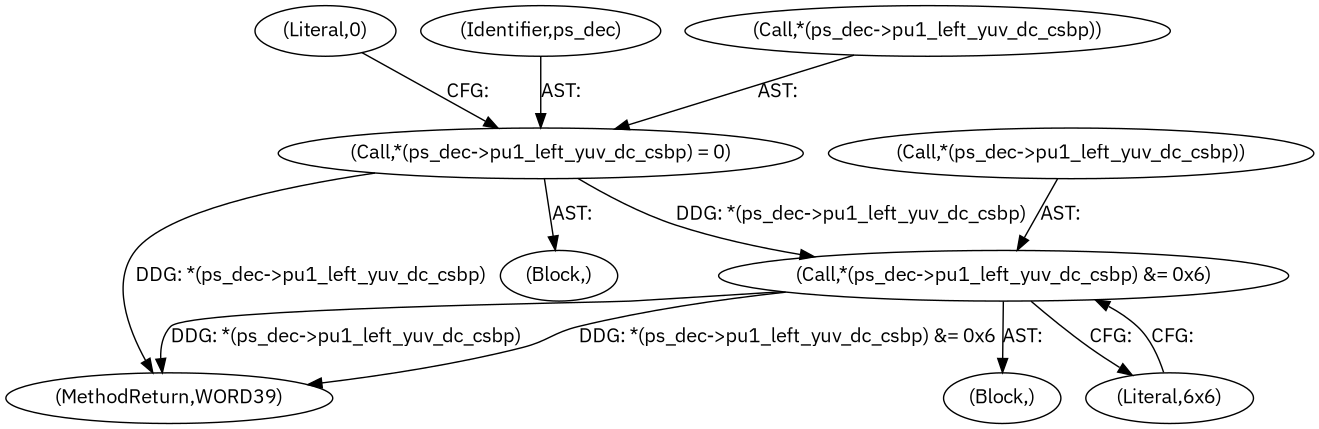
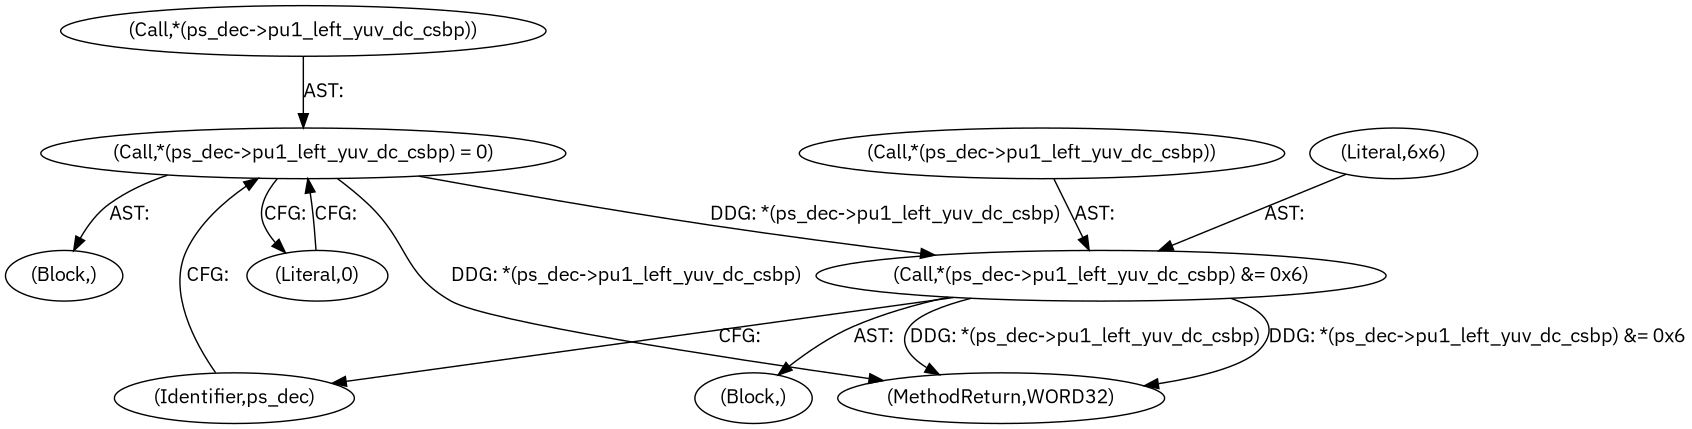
  digraph {
    fontname="IBM Plex Sans"
    node [fontname="IBM Plex Sans"]
    edge [fontname="IBM Plex Sans"]
    n1 [label="(Call,*(ps_dec->pu1_left_yuv_dc_csbp) = 0)"]
    n2 [label="(Call,*(ps_dec->pu1_left_yuv_dc_csbp) &= 0x6)"]
-   n3 [label="(MethodReturn,WORD39)"]
+   n3 [label="(MethodReturn,WORD32)"]
    n4 [label="(Literal,0)"]
    n5 [label="(Block,)"]
    n6 [label="(Block,)"]
    n7 [label="(Literal,6x6)"]
    n8 [label="(Identifier,ps_dec)"]
    n9 [label="(Call,*(ps_dec->pu1_left_yuv_dc_csbp))"]
    n10 [label="(Call,*(ps_dec->pu1_left_yuv_dc_csbp))"]
    n1 -> n2 [label="DDG: *(ps_dec->pu1_left_yuv_dc_csbp)"]
    n1 -> n3 [label="DDG: *(ps_dec->pu1_left_yuv_dc_csbp)"]
+   n1 -> n4 [label="CFG: "]
    n1 -> n5 [label="AST: "]
    n2 -> n3 [label="DDG: *(ps_dec->pu1_left_yuv_dc_csbp)"]
    n2 -> n3 [label="DDG: *(ps_dec->pu1_left_yuv_dc_csbp) &= 0x6"]
    n2 -> n6 [label="AST: "]
-   n2 -> n7 [label="CFG: "]
+   n2 -> n8 [label="CFG: "]
    n4 -> n1 [label="CFG: "]
-   n7 -> n2 [label="CFG: "]
-   n8 -> n1 [label="AST: "]
+   n7 -> n2 [label="AST: "]
+   n8 -> n1 [label="CFG: "]
    n9 -> n2 [label="AST: "]
    n10 -> n1 [label="AST: "]
  }
